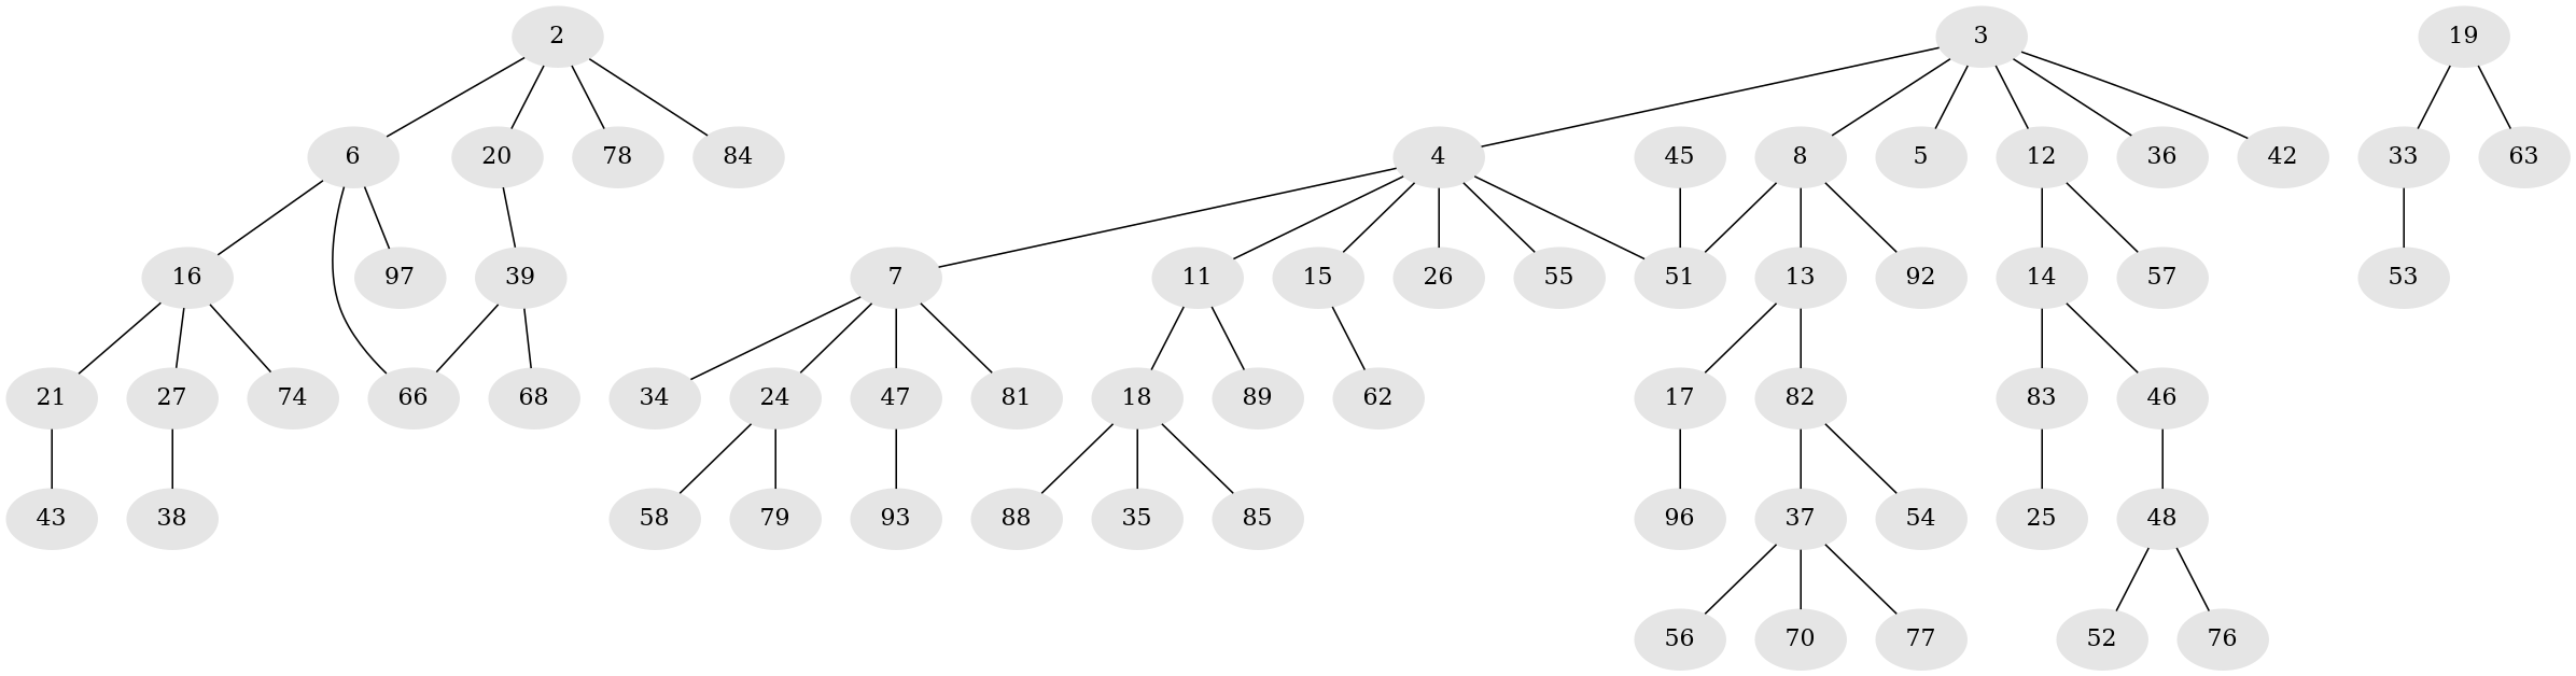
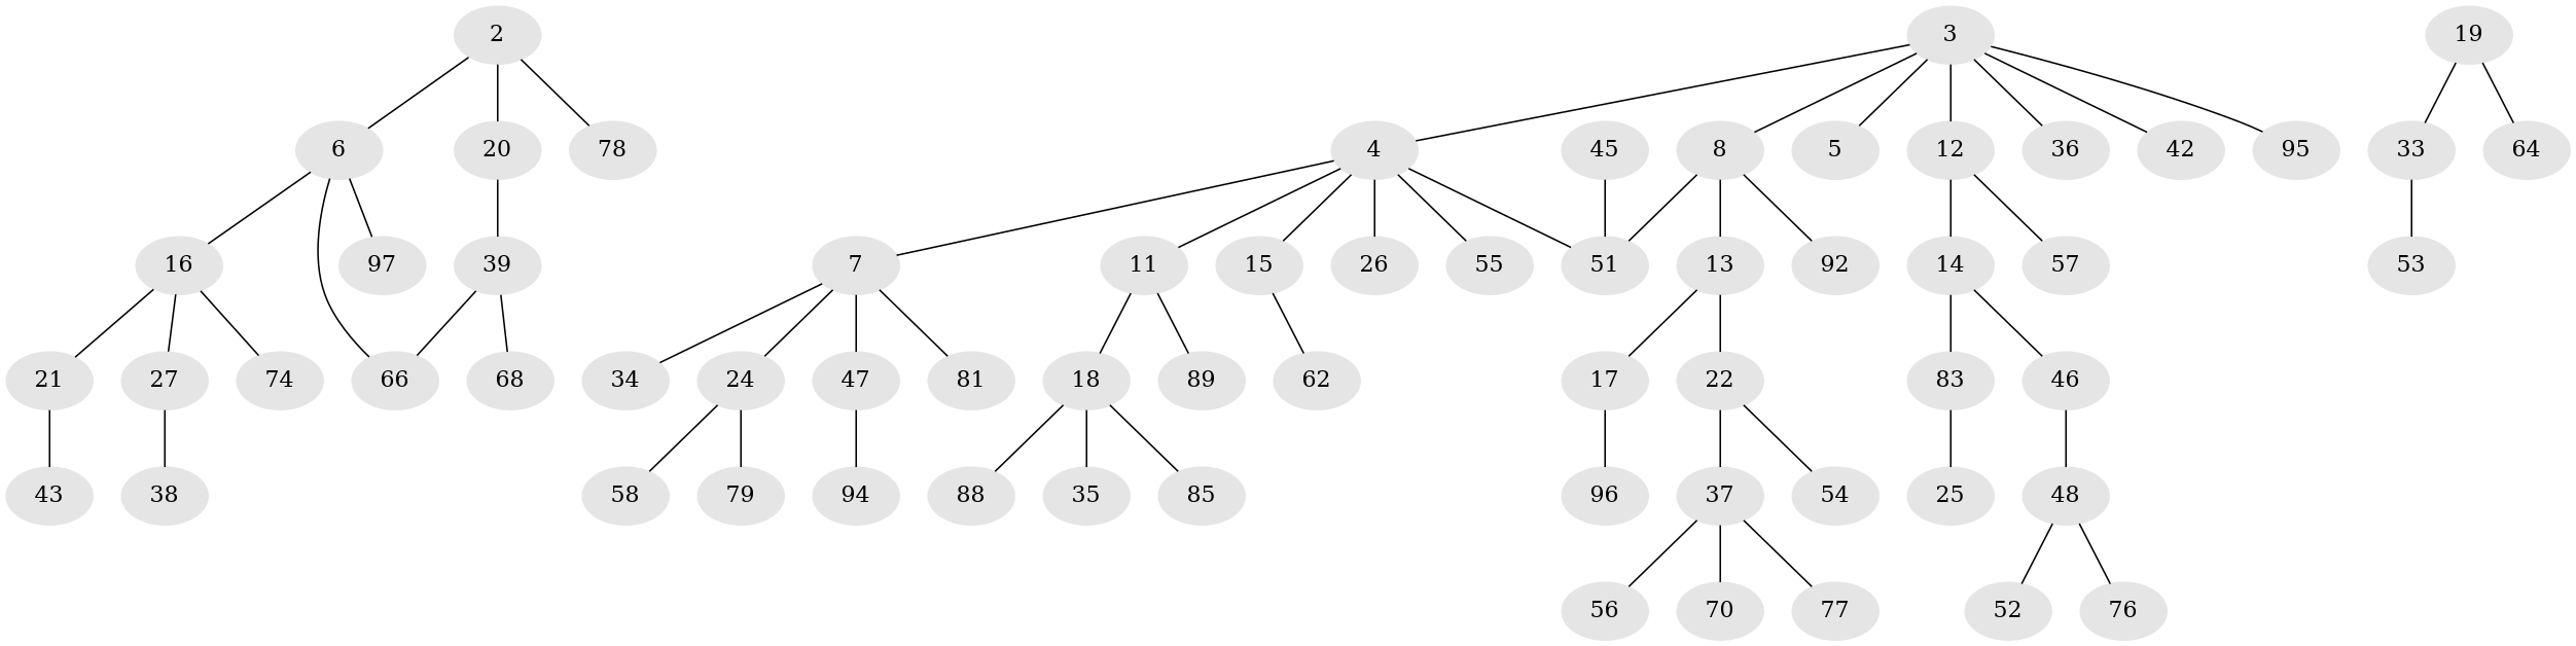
  graph {
    node [color=gray90 style=filled]
    2 [super="+72"]
    6 [super="+10"]
    20
    78
-   84 [super="+90"]
    3 [super="+9"]
    4 [super="+24"]
    5 [super="+41"]
    8 [super="+30"]
    12 [super="+29"]
    36 [super="+49"]
    42
+   95
    19 [super="+67"]
    33
-   63 [super="+83"]
+   63 [super="+83" label=64]
    16 [super="+64"]
    66 [super="+88"]
    97
    39 [super="+80"]
    7 [super="+69"]
    11 [super="+75"]
    15
    26
    55
    51 [super="+98"]
    13
    92
    14 [super="+37"]
    57
    34
    n32 [label=24 super="+61"]
    47 [super="+87"]
    81
    18 [super="+91"]
    89
    62 [super="+65"]
    45 [super="+71"]
    21
    27
    74
    58
    79
-   94 [label=93]
+   94
    17 [super="+93"]
-   22 [super="+59" label=82]
+   22 [super="+59"]
    n47 [label=88]
    35
    85
    n50 [label=83]
    46 [super="+60"]
    96
    n53 [label=37 super="+50"]
    54 [super="+82"]
    25 [super="+32"]
    48 [super="+73"]
    43
    38 [super="+86"]
    53
    68
    56
    70
    77
    52
    76
    2 -- 6
    2 -- 20
    2 -- 78
-   2 -- 84
    6 -- 16
    6 -- 66
    6 -- 97
    20 -- 39
    3 -- 4
    3 -- 5
    3 -- 8
    3 -- 12
    3 -- 36
    3 -- 42
+   3 -- 95
    4 -- 7
    4 -- 11
    4 -- 15
    4 -- 26
    4 -- 55
    4 -- 51
    8 -- 51
    8 -- 13
    8 -- 92
    12 -- 14
    12 -- 57
    19 -- 33
    19 -- 63
    33 -- 53
    16 -- 21
    16 -- 27
    16 -- 74
    39 -- 66
    39 -- 68
    7 -- 34
    7 -- n32
    7 -- 47
    7 -- 81
    11 -- 18
    11 -- 89
    15 -- 62
    13 -- 17
    13 -- 22
    14 -- n50
    14 -- 46
    n32 -- 58
    n32 -- 79
    47 -- 94
    18 -- n47
    18 -- 35
    18 -- 85
    45 -- 51
    21 -- 43
    27 -- 38
    17 -- 96
    22 -- n53
    22 -- 54
    n50 -- 25
    46 -- 48
    n53 -- 56
    n53 -- 70
    n53 -- 77
    48 -- 52
    48 -- 76
  }
